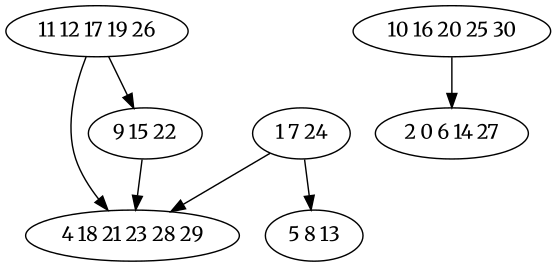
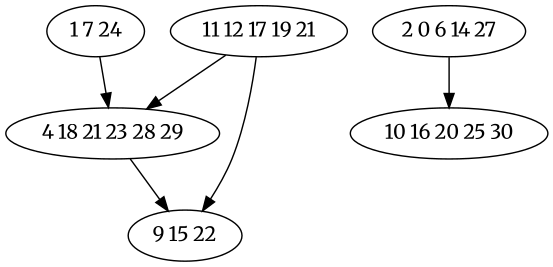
  digraph {
    fontname=Merriweather
    node [fontname=Merriweather]
    edge [fontname=Merriweather]
-   n1 [label="11 12 17 19 26"]
+   n1 [label="11 12 17 19 21"]
    n2 [label="4 18 21 23 28 29"]
    n3 [label="9 15 22"]
    n4 [label="10 16 20 25 30"]
    n5 [label="2 0 6 14 27"]
    n6 [label="1 7 24"]
-   n7 [label="5 8 13"]
    n1 -> n2
    n1 -> n3
-   n3 -> n2
-   n4 -> n5
+   n2 -> n3
+   n5 -> n4
    n6 -> n2
-   n6 -> n7
  }
